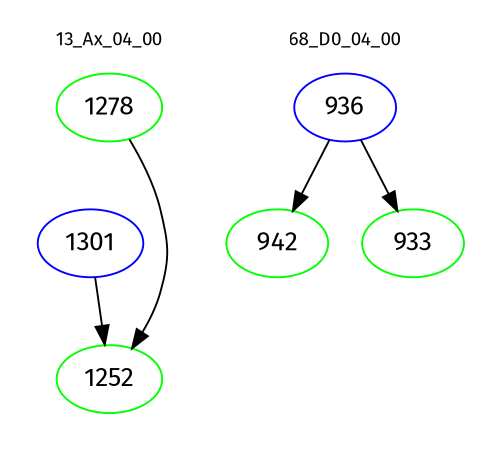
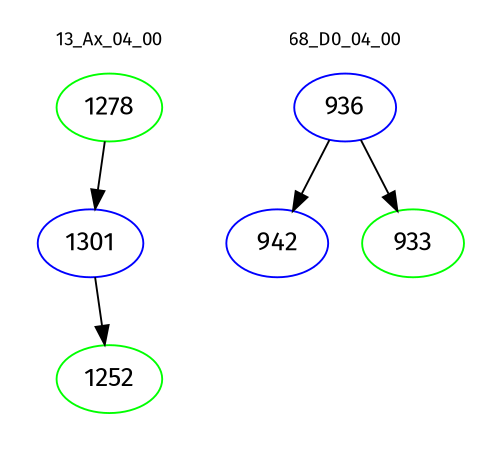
  digraph {
    fontname="Fira Sans"
    node [color=green fontname="Fira Sans"]
    edge [color=black fontname="Fira Sans"]
    n1 [label=1278]
    n2 [color=blue label=1301]
    n3 [label=1252]
-   n4 [label=942]
+   n4 [color=blue label=942]
    n5 [color=blue label=936]
    n6 [label=933]
    subgraph cluster_1 {
      color=white
      fontsize=10
      label="13_Ax_04_00"
      n1
      n2
      n3
    }
    subgraph cluster_2 {
      color=white
      fontsize=10
      label="68_D0_04_00"
      n4
      n5
      n6
    }
-   n1 -> n3
+   n1 -> n2
    n2 -> n3
    n5 -> n4
    n5 -> n6
  }
